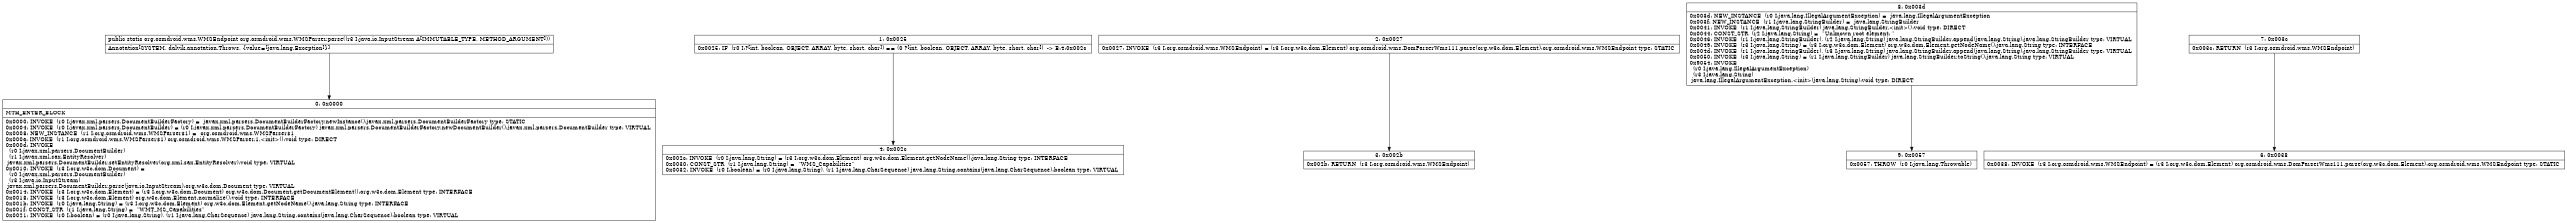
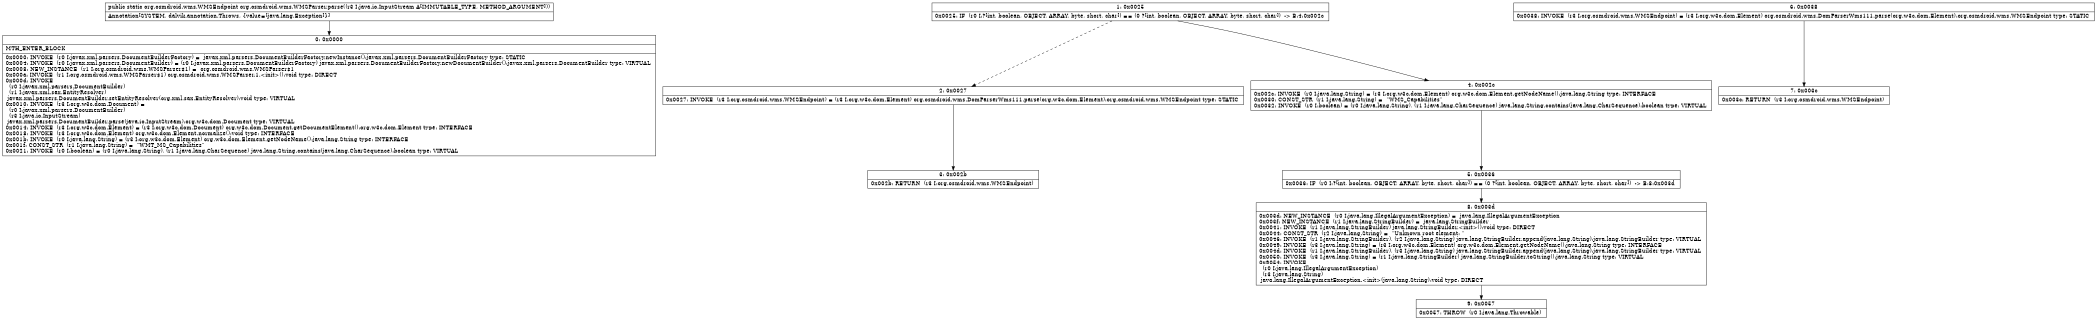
  digraph {
    node [shape=record]
    n1 [label="{0\:\ 0x0000|MTH_ENTER_BLOCK\l|0x0000: INVOKE  (r0 I:javax.xml.parsers.DocumentBuilderFactory) =  javax.xml.parsers.DocumentBuilderFactory.newInstance():javax.xml.parsers.DocumentBuilderFactory type: STATIC \l0x0004: INVOKE  (r0 I:javax.xml.parsers.DocumentBuilder) = (r0 I:javax.xml.parsers.DocumentBuilderFactory) javax.xml.parsers.DocumentBuilderFactory.newDocumentBuilder():javax.xml.parsers.DocumentBuilder type: VIRTUAL \l0x0008: NEW_INSTANCE  (r1 I:org.osmdroid.wms.WMSParser$1) =  org.osmdroid.wms.WMSParser$1 \l0x000a: INVOKE  (r1 I:org.osmdroid.wms.WMSParser$1) org.osmdroid.wms.WMSParser.1.\<init\>():void type: DIRECT \l0x000d: INVOKE  \l  (r0 I:javax.xml.parsers.DocumentBuilder)\l  (r1 I:javax.xml.sax.EntityResolver)\l javax.xml.parsers.DocumentBuilder.setEntityResolver(org.xml.sax.EntityResolver):void type: VIRTUAL \l0x0010: INVOKE  (r3 I:org.w3c.dom.Document) = \l  (r0 I:javax.xml.parsers.DocumentBuilder)\l  (r3 I:java.io.InputStream)\l javax.xml.parsers.DocumentBuilder.parse(java.io.InputStream):org.w3c.dom.Document type: VIRTUAL \l0x0014: INVOKE  (r3 I:org.w3c.dom.Element) = (r3 I:org.w3c.dom.Document) org.w3c.dom.Document.getDocumentElement():org.w3c.dom.Element type: INTERFACE \l0x0018: INVOKE  (r3 I:org.w3c.dom.Element) org.w3c.dom.Element.normalize():void type: INTERFACE \l0x001b: INVOKE  (r0 I:java.lang.String) = (r3 I:org.w3c.dom.Element) org.w3c.dom.Element.getNodeName():java.lang.String type: INTERFACE \l0x001f: CONST_STR  (r1 I:java.lang.String) =  \"WMT_MS_Capabilities\" \l0x0021: INVOKE  (r0 I:boolean) = (r0 I:java.lang.String), (r1 I:java.lang.CharSequence) java.lang.String.contains(java.lang.CharSequence):boolean type: VIRTUAL \l}"]
    n2 [label="{1\:\ 0x0025|0x0025: IF  (r0 I:?[int, boolean, OBJECT, ARRAY, byte, short, char]) == (0 ?[int, boolean, OBJECT, ARRAY, byte, short, char])  \-\> B:4:0x002c \l}"]
    n3 [label="{2\:\ 0x0027|0x0027: INVOKE  (r3 I:org.osmdroid.wms.WMSEndpoint) = (r3 I:org.w3c.dom.Element) org.osmdroid.wms.DomParserWms111.parse(org.w3c.dom.Element):org.osmdroid.wms.WMSEndpoint type: STATIC \l}"]
    n4 [label="{4\:\ 0x002c|0x002c: INVOKE  (r0 I:java.lang.String) = (r3 I:org.w3c.dom.Element) org.w3c.dom.Element.getNodeName():java.lang.String type: INTERFACE \l0x0030: CONST_STR  (r1 I:java.lang.String) =  \"WMS_Capabilities\" \l0x0032: INVOKE  (r0 I:boolean) = (r0 I:java.lang.String), (r1 I:java.lang.CharSequence) java.lang.String.contains(java.lang.CharSequence):boolean type: VIRTUAL \l}"]
    n5 [label="{3\:\ 0x002b|0x002b: RETURN  (r3 I:org.osmdroid.wms.WMSEndpoint) \l}"]
+   n6 [label="{5\:\ 0x0036|0x0036: IF  (r0 I:?[int, boolean, OBJECT, ARRAY, byte, short, char]) == (0 ?[int, boolean, OBJECT, ARRAY, byte, short, char])  \-\> B:8:0x003d \l}"]
    n7 [label="{8\:\ 0x003d|0x003d: NEW_INSTANCE  (r0 I:java.lang.IllegalArgumentException) =  java.lang.IllegalArgumentException \l0x003f: NEW_INSTANCE  (r1 I:java.lang.StringBuilder) =  java.lang.StringBuilder \l0x0041: INVOKE  (r1 I:java.lang.StringBuilder) java.lang.StringBuilder.\<init\>():void type: DIRECT \l0x0044: CONST_STR  (r2 I:java.lang.String) =  \"Unknown root element: \" \l0x0046: INVOKE  (r1 I:java.lang.StringBuilder), (r2 I:java.lang.String) java.lang.StringBuilder.append(java.lang.String):java.lang.StringBuilder type: VIRTUAL \l0x0049: INVOKE  (r3 I:java.lang.String) = (r3 I:org.w3c.dom.Element) org.w3c.dom.Element.getNodeName():java.lang.String type: INTERFACE \l0x004d: INVOKE  (r1 I:java.lang.StringBuilder), (r3 I:java.lang.String) java.lang.StringBuilder.append(java.lang.String):java.lang.StringBuilder type: VIRTUAL \l0x0050: INVOKE  (r3 I:java.lang.String) = (r1 I:java.lang.StringBuilder) java.lang.StringBuilder.toString():java.lang.String type: VIRTUAL \l0x9054: INVOKE  \l  (r0 I:java.lang.IllegalArgumentException)\l  (r3 I:java.lang.String)\l java.lang.IllegalArgumentException.\<init\>(java.lang.String):void type: DIRECT \l}"]
    n8 [label="{6\:\ 0x0038|0x0038: INVOKE  (r3 I:org.osmdroid.wms.WMSEndpoint) = (r3 I:org.w3c.dom.Element) org.osmdroid.wms.DomParserWms111.parse(org.w3c.dom.Element):org.osmdroid.wms.WMSEndpoint type: STATIC \l}"]
    n9 [label="{7\:\ 0x003c|0x003c: RETURN  (r3 I:org.osmdroid.wms.WMSEndpoint) \l}"]
    n10 [label="{9\:\ 0x0057|0x0057: THROW  (r0 I:java.lang.Throwable) \l}"]
    n11 [label="{public static org.osmdroid.wms.WMSEndpoint org.osmdroid.wms.WMSParser.parse((r3 I:java.io.InputStream A[IMMUTABLE_TYPE, METHOD_ARGUMENT]))  | Annotation[SYSTEM, dalvik.annotation.Throws, \{value=[java.lang.Exception]\}]\l}"]
+   n2 -> n3 [style=dashed]
    n2 -> n4
    n3 -> n5
+   n4 -> n6
+   n6 -> n7
    n7 -> n10
-   n9 -> n8
+   n8 -> n9
    n11 -> n1
  }
